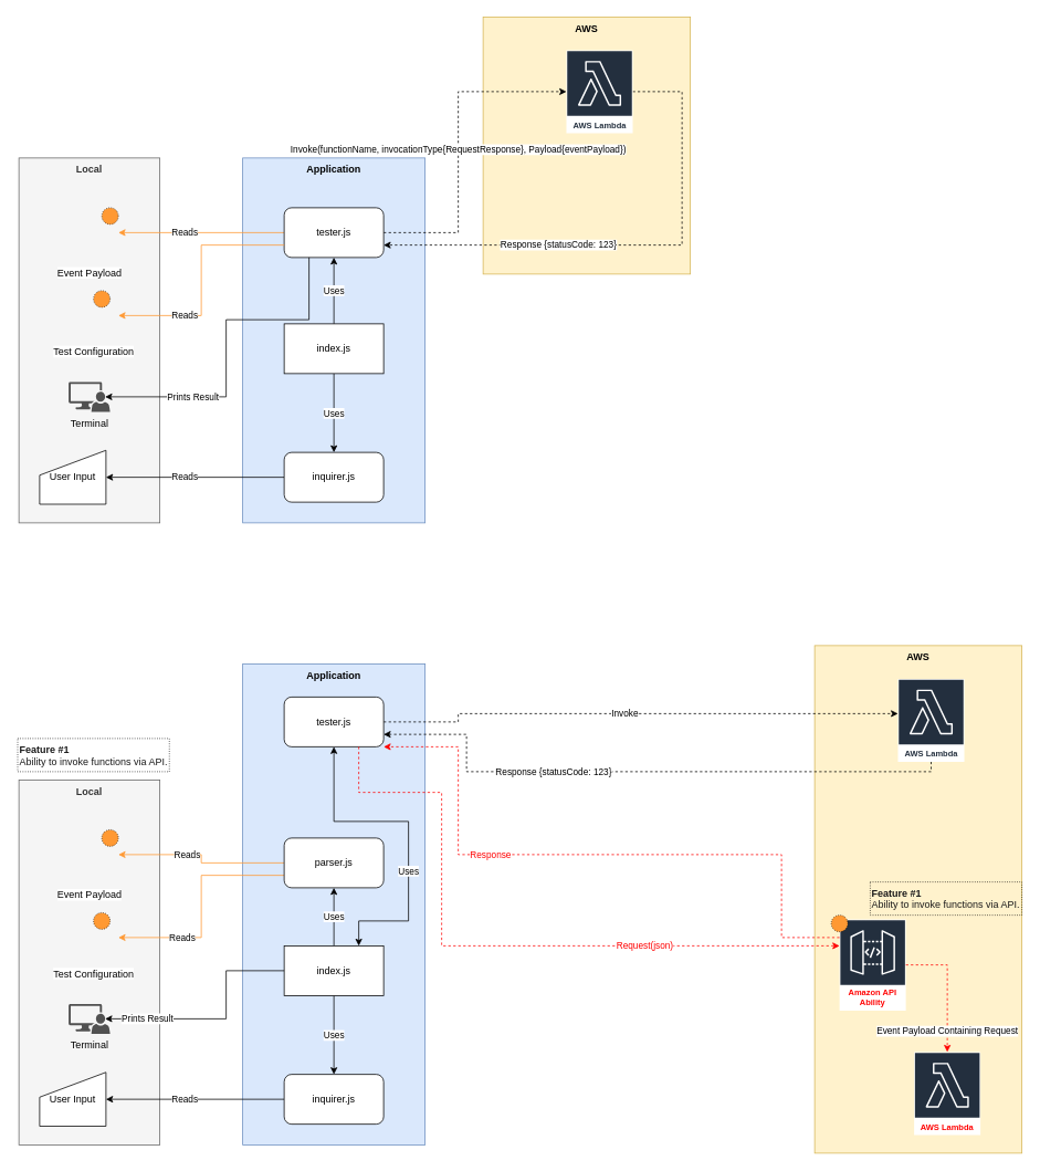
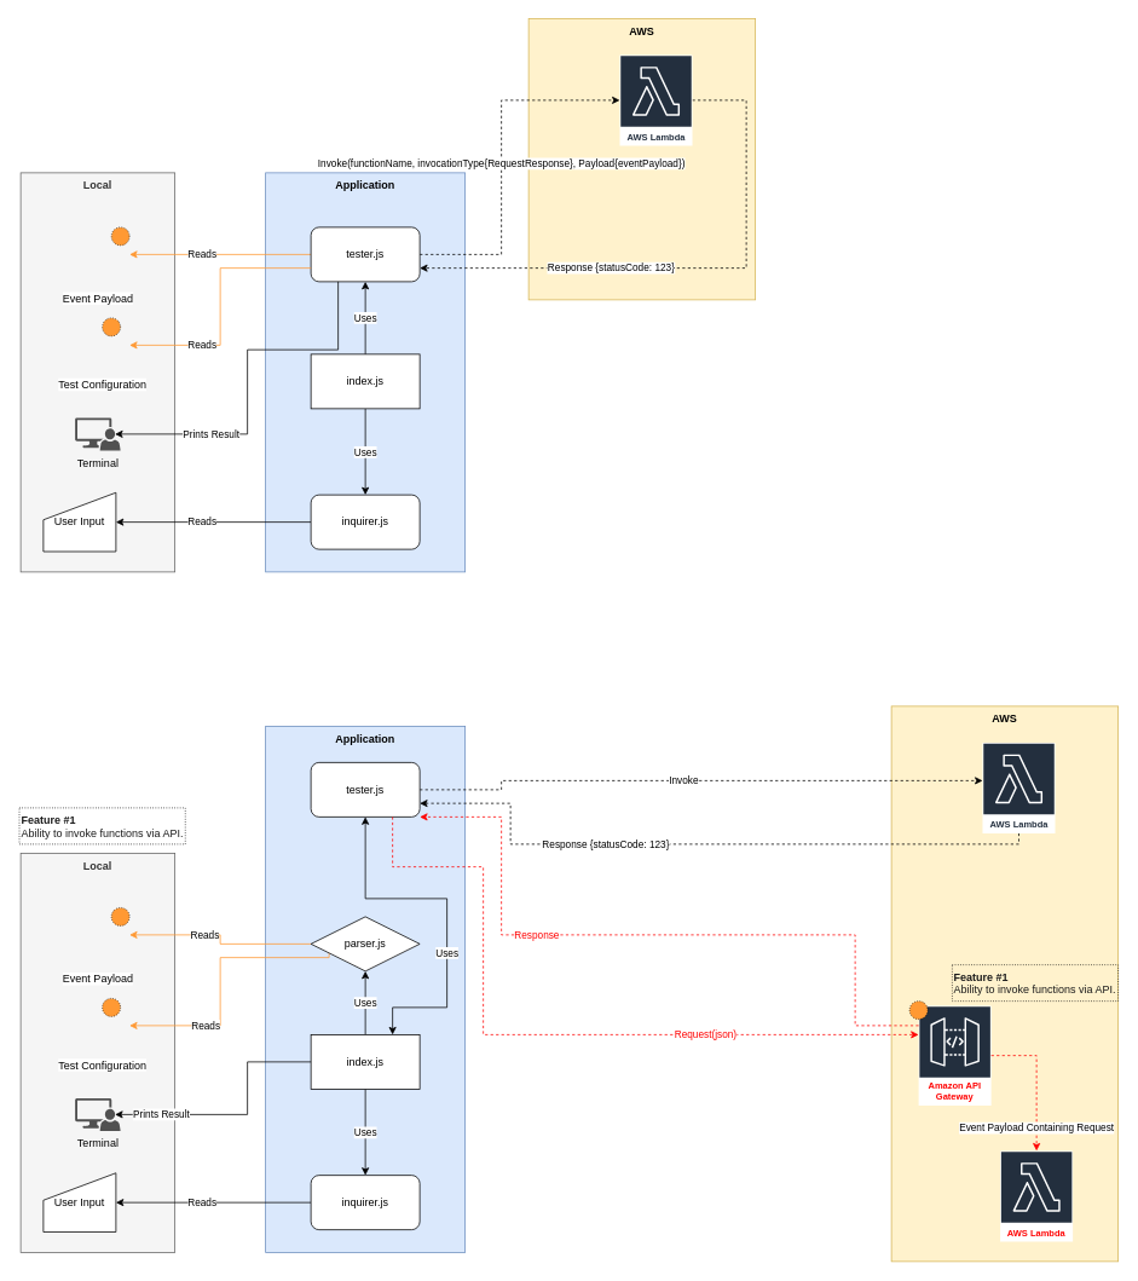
  <mxCell id="0" />
  <mxCell id="1" parent="0" />
  <mxCell id="2" value="AWS" style="rounded=0;whiteSpace=wrap;html=1;shadow=0;glass=0;comic=0;fillColor=#fff2cc;strokeColor=#d6b656;verticalAlign=top;fontStyle=1" vertex="1" parent="1"><mxGeometry x="982" y="778" width="250" height="612" as="geometry" /></mxCell>
  <mxCell id="3" value="Local" style="rounded=0;whiteSpace=wrap;html=1;shadow=0;glass=0;comic=0;fillColor=#f5f5f5;strokeColor=#666666;verticalAlign=top;fontStyle=1;fontColor=#333333;" parent="1" vertex="1"><mxGeometry x="22" y="190" width="170" height="440" as="geometry" /></mxCell>
  <mxCell id="4" value="Application" style="rounded=0;whiteSpace=wrap;html=1;shadow=0;glass=0;comic=0;fillColor=#dae8fc;strokeColor=#6c8ebf;verticalAlign=top;fontStyle=1" parent="1" vertex="1"><mxGeometry x="292" y="190" width="220" height="440" as="geometry" /></mxCell>
  <mxCell id="5" value="AWS" style="rounded=0;whiteSpace=wrap;html=1;shadow=0;glass=0;comic=0;fillColor=#fff2cc;strokeColor=#d6b656;verticalAlign=top;fontStyle=1" parent="1" vertex="1"><mxGeometry x="582" y="20" width="250" height="310" as="geometry" /></mxCell>
  <mxCell id="6" value="Uses" style="edgeStyle=orthogonalEdgeStyle;rounded=0;orthogonalLoop=1;jettySize=auto;html=1;exitX=0.5;exitY=0;exitDx=0;exitDy=0;entryX=0.5;entryY=1;entryDx=0;entryDy=0;" parent="1" source="9" target="12" edge="1"><mxGeometry relative="1" as="geometry" /></mxCell>
  <mxCell id="7" value="Reads" style="edgeStyle=orthogonalEdgeStyle;rounded=0;orthogonalLoop=1;jettySize=auto;html=1;entryX=1;entryY=0.5;entryDx=0;entryDy=0;exitX=0;exitY=0.5;exitDx=0;exitDy=0;strokeColor=#FF9933;" parent="1" source="12" target="10" edge="1"><mxGeometry x="0.3" y="-10" relative="1" as="geometry"><mxPoint x="502" y="395" as="targetPoint" /><Array as="points"><mxPoint x="212" y="280" /><mxPoint x="212" y="280" /></Array><mxPoint x="10" y="10" as="offset" /></mxGeometry></mxCell>
  <mxCell id="8" value="Uses" style="edgeStyle=orthogonalEdgeStyle;rounded=0;orthogonalLoop=1;jettySize=auto;html=1;exitX=0.5;exitY=1;exitDx=0;exitDy=0;entryX=0.5;entryY=0;entryDx=0;entryDy=0;" parent="1" source="9" target="15" edge="1"><mxGeometry relative="1" as="geometry"><mxPoint x="332" y="465" as="targetPoint" /></mxGeometry></mxCell>
  <mxCell id="9" value="index.js" style="rounded=0;whiteSpace=wrap;html=1;glass=0;comic=0;shadow=0;" parent="1" vertex="1"><mxGeometry x="342" y="390" width="120" height="60" as="geometry" /></mxCell>
  <mxCell id="10" value="Event Payload" style="shape=image;html=1;verticalAlign=top;verticalLabelPosition=bottom;labelBackgroundColor=#ffffff;imageAspect=0;aspect=fixed;image=https://cdn3.iconfinder.com/data/icons/file-set-volume-1/512/Artboard_9-128.png" parent="1" vertex="1"><mxGeometry x="72" y="245" width="70" height="70" as="geometry" /></mxCell>
  <mxCell id="11" value="Invoke(functionName, invocationType{RequestResponse}, Payload{eventPayload})" style="edgeStyle=orthogonalEdgeStyle;rounded=0;orthogonalLoop=1;jettySize=auto;html=1;exitX=1;exitY=0.5;exitDx=0;exitDy=0;dashed=1;" parent="1" source="12" target="21" edge="1"><mxGeometry x="-0.027" relative="1" as="geometry"><mxPoint x="572" y="180" as="targetPoint" /><Array as="points"><mxPoint x="552" y="280" /><mxPoint x="552" y="110" /></Array><mxPoint as="offset" /></mxGeometry></mxCell>
  <mxCell id="12" value="tester.js" style="rounded=1;whiteSpace=wrap;html=1;" parent="1" vertex="1"><mxGeometry x="342" y="250" width="120" height="60" as="geometry" /></mxCell>
  <mxCell id="13" value="User Input" style="shape=manualInput;whiteSpace=wrap;html=1;" parent="1" vertex="1"><mxGeometry x="47" y="542.5" width="80" height="65" as="geometry" /></mxCell>
  <mxCell id="14" value="Reads" style="edgeStyle=orthogonalEdgeStyle;rounded=0;orthogonalLoop=1;jettySize=auto;html=1;entryX=1;entryY=0.5;entryDx=0;entryDy=0;" parent="1" source="15" target="13" edge="1"><mxGeometry x="0.116" relative="1" as="geometry"><mxPoint as="offset" /></mxGeometry></mxCell>
  <mxCell id="15" value="inquirer.js" style="rounded=1;whiteSpace=wrap;html=1;" parent="1" vertex="1"><mxGeometry x="342" y="545" width="120" height="60" as="geometry" /></mxCell>
  <mxCell id="16" value="Response {statusCode: 123}" style="edgeStyle=orthogonalEdgeStyle;rounded=0;orthogonalLoop=1;jettySize=auto;html=1;entryX=1;entryY=0.75;entryDx=0;entryDy=0;dashed=1;" parent="1" source="21" target="12" edge="1"><mxGeometry x="0.305" relative="1" as="geometry"><mxPoint x="752" y="100" as="sourcePoint" /><mxPoint x="602" y="116" as="targetPoint" /><Array as="points"><mxPoint x="822" y="110" /><mxPoint x="822" y="295" /></Array><mxPoint as="offset" /></mxGeometry></mxCell>
  <mxCell id="17" value="Test Configuration" style="shape=image;html=1;verticalAlign=top;verticalLabelPosition=bottom;labelBackgroundColor=#ffffff;imageAspect=0;aspect=fixed;image=https://cdn1.iconfinder.com/data/icons/hawcons/32/698356-icon-103-document-file-yml-128.png;rounded=0;shadow=0;glass=0;comic=0;fontColor=#000000;" parent="1" vertex="1"><mxGeometry x="82" y="350" width="60" height="60" as="geometry" /></mxCell>
  <mxCell id="18" value="Reads" style="edgeStyle=orthogonalEdgeStyle;rounded=0;orthogonalLoop=1;jettySize=auto;html=1;entryX=1;entryY=0.5;entryDx=0;entryDy=0;exitX=0;exitY=0.75;exitDx=0;exitDy=0;strokeColor=#FF9933;" parent="1" source="12" target="17" edge="1"><mxGeometry x="0.439" relative="1" as="geometry"><mxPoint x="282" y="300" as="sourcePoint" /><mxPoint x="152" y="290" as="targetPoint" /><Array as="points"><mxPoint x="242" y="295" /><mxPoint x="242" y="380" /></Array><mxPoint as="offset" /></mxGeometry></mxCell>
  <mxCell id="19" value="Terminal" style="pointerEvents=1;shadow=0;dashed=0;html=1;strokeColor=none;labelPosition=center;verticalLabelPosition=bottom;verticalAlign=top;align=center;fillColor=#515151;shape=mxgraph.mscae.system_center.admin_console;rounded=0;glass=0;comic=0;fontColor=#000000;" parent="1" vertex="1"><mxGeometry x="82" y="460" width="50" height="36" as="geometry" /></mxCell>
  <mxCell id="20" value="Prints Result" style="edgeStyle=orthogonalEdgeStyle;rounded=0;orthogonalLoop=1;jettySize=auto;html=1;entryX=0.88;entryY=0.5;entryDx=0;entryDy=0;exitX=0.25;exitY=1;exitDx=0;exitDy=0;entryPerimeter=0;" parent="1" source="12" target="19" edge="1"><mxGeometry x="0.488" relative="1" as="geometry"><mxPoint x="352" y="305" as="sourcePoint" /><mxPoint x="152" y="390" as="targetPoint" /><Array as="points"><mxPoint x="372" y="385" /><mxPoint x="272" y="385" /><mxPoint x="272" y="478" /></Array><mxPoint as="offset" /></mxGeometry></mxCell>
  <mxCell id="21" value="AWS Lambda" style="outlineConnect=0;fontColor=#232F3E;gradientColor=none;strokeColor=#ffffff;fillColor=#232F3E;dashed=0;verticalLabelPosition=middle;verticalAlign=bottom;align=center;html=1;whiteSpace=wrap;fontSize=10;fontStyle=1;spacing=3;shape=mxgraph.aws4.productIcon;prIcon=mxgraph.aws4.lambda;rounded=0;shadow=0;glass=0;comic=0;" parent="1" vertex="1"><mxGeometry x="682.5" y="60" width="80" height="100" as="geometry" /></mxCell>
  <mxCell id="22" value="Feature #1&lt;br&gt;&lt;span style=&quot;font-weight: normal&quot;&gt;Ability to invoke functions via API.&lt;/span&gt;" style="text;html=1;strokeColor=#000000;fillColor=none;align=left;verticalAlign=top;whiteSpace=wrap;rounded=0;shadow=0;glass=0;dashed=1;dashPattern=1 2;comic=0;labelBackgroundColor=none;fontColor=#1A1A1A;fontStyle=1;labelBorderColor=none;" parent="1" vertex="1"><mxGeometry x="20.5" y="890" width="183" height="40" as="geometry" /></mxCell>
  <mxCell id="23" value="" style="ellipse;whiteSpace=wrap;html=1;aspect=fixed;rounded=0;shadow=0;glass=0;dashed=1;dashPattern=1 2;comic=0;labelBackgroundColor=none;strokeColor=#000000;fillColor=#FF9933;gradientColor=none;fontColor=#1A1A1A;align=left;" parent="1" vertex="1"><mxGeometry x="122" y="250" width="20" height="20" as="geometry" /></mxCell>
  <mxCell id="24" value="" style="ellipse;whiteSpace=wrap;html=1;aspect=fixed;rounded=0;shadow=0;glass=0;dashed=1;dashPattern=1 2;comic=0;labelBackgroundColor=none;strokeColor=#000000;fillColor=#FF9933;gradientColor=none;fontColor=#1A1A1A;align=left;" parent="1" vertex="1"><mxGeometry x="112" y="350" width="20" height="20" as="geometry" /></mxCell>
  <mxCell id="25" value="Local" style="rounded=0;whiteSpace=wrap;html=1;shadow=0;glass=0;comic=0;fillColor=#f5f5f5;strokeColor=#666666;verticalAlign=top;fontStyle=1;fontColor=#333333;" vertex="1" parent="1"><mxGeometry x="22" y="940" width="170" height="440" as="geometry" /></mxCell>
  <mxCell id="26" value="Application" style="rounded=0;whiteSpace=wrap;html=1;shadow=0;glass=0;comic=0;fillColor=#dae8fc;strokeColor=#6c8ebf;verticalAlign=top;fontStyle=1" vertex="1" parent="1"><mxGeometry x="292" y="800" width="220" height="580" as="geometry" /></mxCell>
  <mxCell id="27" value="Uses" style="edgeStyle=orthogonalEdgeStyle;rounded=0;orthogonalLoop=1;jettySize=auto;html=1;exitX=0.5;exitY=0;exitDx=0;exitDy=0;entryX=0.5;entryY=1;entryDx=0;entryDy=0;" edge="1" parent="1" source="30" target="52"><mxGeometry relative="1" as="geometry"><mxPoint x="562" y="1210" as="targetPoint" /></mxGeometry></mxCell>
  <mxCell id="28" value="Reads" style="edgeStyle=orthogonalEdgeStyle;rounded=0;orthogonalLoop=1;jettySize=auto;html=1;entryX=1;entryY=0.5;entryDx=0;entryDy=0;exitX=0;exitY=0.5;exitDx=0;exitDy=0;strokeColor=#FF9933;" edge="1" parent="1" source="52" target="31"><mxGeometry x="0.3" y="-10" relative="1" as="geometry"><mxPoint x="502" y="1145" as="targetPoint" /><Array as="points"><mxPoint x="242" y="1040" /><mxPoint x="242" y="1030" /></Array><mxPoint x="10" y="10" as="offset" /></mxGeometry></mxCell>
  <mxCell id="29" value="Uses" style="edgeStyle=orthogonalEdgeStyle;rounded=0;orthogonalLoop=1;jettySize=auto;html=1;exitX=0.5;exitY=1;exitDx=0;exitDy=0;entryX=0.5;entryY=0;entryDx=0;entryDy=0;" edge="1" parent="1" source="30" target="36"><mxGeometry relative="1" as="geometry"><mxPoint x="332" y="1215" as="targetPoint" /></mxGeometry></mxCell>
  <mxCell id="30" value="index.js" style="rounded=0;whiteSpace=wrap;html=1;glass=0;comic=0;shadow=0;" vertex="1" parent="1"><mxGeometry x="342" y="1140" width="120" height="60" as="geometry" /></mxCell>
  <mxCell id="31" value="Event Payload" style="shape=image;html=1;verticalAlign=top;verticalLabelPosition=bottom;labelBackgroundColor=#ffffff;imageAspect=0;aspect=fixed;image=https://cdn3.iconfinder.com/data/icons/file-set-volume-1/512/Artboard_9-128.png" vertex="1" parent="1"><mxGeometry x="72" y="995" width="70" height="70" as="geometry" /></mxCell>
  <mxCell id="32" value="Invoke" style="edgeStyle=orthogonalEdgeStyle;rounded=0;orthogonalLoop=1;jettySize=auto;html=1;exitX=1;exitY=0.5;exitDx=0;exitDy=0;dashed=1;" edge="1" parent="1" source="33" target="43"><mxGeometry x="-0.046" relative="1" as="geometry"><mxPoint x="572" y="930" as="targetPoint" /><Array as="points"><mxPoint x="552" y="870" /><mxPoint x="552" y="860" /></Array><mxPoint as="offset" /></mxGeometry></mxCell>
  <mxCell id="33" value="tester.js" style="rounded=1;whiteSpace=wrap;html=1;" vertex="1" parent="1"><mxGeometry x="342" y="840" width="120" height="60" as="geometry" /></mxCell>
  <mxCell id="34" value="User Input" style="shape=manualInput;whiteSpace=wrap;html=1;" vertex="1" parent="1"><mxGeometry x="47" y="1292.5" width="80" height="65" as="geometry" /></mxCell>
  <mxCell id="35" value="Reads" style="edgeStyle=orthogonalEdgeStyle;rounded=0;orthogonalLoop=1;jettySize=auto;html=1;entryX=1;entryY=0.5;entryDx=0;entryDy=0;" edge="1" parent="1" source="36" target="34"><mxGeometry x="0.116" relative="1" as="geometry"><mxPoint as="offset" /></mxGeometry></mxCell>
  <mxCell id="36" value="inquirer.js" style="rounded=1;whiteSpace=wrap;html=1;" vertex="1" parent="1"><mxGeometry x="342" y="1295" width="120" height="60" as="geometry" /></mxCell>
  <mxCell id="37" value="Response {statusCode: 123}" style="edgeStyle=orthogonalEdgeStyle;rounded=0;orthogonalLoop=1;jettySize=auto;html=1;entryX=1;entryY=0.75;entryDx=0;entryDy=0;dashed=1;" edge="1" parent="1" source="43" target="33"><mxGeometry x="0.305" relative="1" as="geometry"><mxPoint x="752" y="850" as="sourcePoint" /><mxPoint x="602" y="866" as="targetPoint" /><Array as="points"><mxPoint x="1123" y="930" /><mxPoint x="562" y="930" /><mxPoint x="562" y="885" /></Array><mxPoint as="offset" /></mxGeometry></mxCell>
  <mxCell id="38" value="Test Configuration" style="shape=image;html=1;verticalAlign=top;verticalLabelPosition=bottom;labelBackgroundColor=#ffffff;imageAspect=0;aspect=fixed;image=https://cdn1.iconfinder.com/data/icons/hawcons/32/698356-icon-103-document-file-yml-128.png;rounded=0;shadow=0;glass=0;comic=0;fontColor=#000000;" vertex="1" parent="1"><mxGeometry x="82" y="1100" width="60" height="60" as="geometry" /></mxCell>
  <mxCell id="39" value="Reads" style="edgeStyle=orthogonalEdgeStyle;rounded=0;orthogonalLoop=1;jettySize=auto;html=1;entryX=1;entryY=0.5;entryDx=0;entryDy=0;exitX=0;exitY=0.75;exitDx=0;exitDy=0;strokeColor=#FF9933;" edge="1" parent="1" source="52" target="38"><mxGeometry x="0.439" relative="1" as="geometry"><mxPoint x="282" y="1050" as="sourcePoint" /><mxPoint x="152" y="1040" as="targetPoint" /><Array as="points"><mxPoint x="242" y="1055" /><mxPoint x="242" y="1130" /></Array><mxPoint as="offset" /></mxGeometry></mxCell>
  <mxCell id="40" value="Terminal" style="pointerEvents=1;shadow=0;dashed=0;html=1;strokeColor=none;labelPosition=center;verticalLabelPosition=bottom;verticalAlign=top;align=center;fillColor=#515151;shape=mxgraph.mscae.system_center.admin_console;rounded=0;glass=0;comic=0;fontColor=#000000;" vertex="1" parent="1"><mxGeometry x="82" y="1210" width="50" height="36" as="geometry" /></mxCell>
  <mxCell id="41" value="Prints Result" style="edgeStyle=orthogonalEdgeStyle;rounded=0;orthogonalLoop=1;jettySize=auto;html=1;entryX=0.88;entryY=0.5;entryDx=0;entryDy=0;exitX=0;exitY=0.5;exitDx=0;exitDy=0;entryPerimeter=0;" edge="1" parent="1" source="30" target="40"><mxGeometry x="0.631" relative="1" as="geometry"><mxPoint x="352" y="1055" as="sourcePoint" /><mxPoint x="152" y="1140" as="targetPoint" /><Array as="points"><mxPoint x="272" y="1170" /><mxPoint x="272" y="1228" /></Array><mxPoint as="offset" /></mxGeometry></mxCell>
- <mxCell id="42" value="Amazon API Ability" style="outlineConnect=0;fontColor=#FF0000;gradientColor=none;strokeColor=#ffffff;fillColor=#232F3E;dashed=0;verticalLabelPosition=middle;verticalAlign=bottom;align=center;html=1;whiteSpace=wrap;fontSize=10;fontStyle=1;spacing=3;shape=mxgraph.aws4.productIcon;prIcon=mxgraph.aws4.api_gateway;rounded=0;shadow=0;glass=0;comic=0;labelBorderColor=none;labelBackgroundColor=#ffffff;" vertex="1" parent="1"><mxGeometry x="1012" y="1108" width="80" height="110" as="geometry" /></mxCell>
+ <mxCell id="42" value="Amazon API Gateway" style="outlineConnect=0;fontColor=#FF0000;gradientColor=none;strokeColor=#ffffff;fillColor=#232F3E;dashed=0;verticalLabelPosition=middle;verticalAlign=bottom;align=center;html=1;whiteSpace=wrap;fontSize=10;fontStyle=1;spacing=3;shape=mxgraph.aws4.productIcon;prIcon=mxgraph.aws4.api_gateway;rounded=0;shadow=0;glass=0;comic=0;labelBorderColor=none;labelBackgroundColor=#ffffff;" vertex="1" parent="1"><mxGeometry x="1012" y="1108" width="80" height="110" as="geometry" /></mxCell>
  <mxCell id="43" value="AWS Lambda" style="outlineConnect=0;fontColor=#232F3E;gradientColor=none;strokeColor=#ffffff;fillColor=#232F3E;dashed=0;verticalLabelPosition=middle;verticalAlign=bottom;align=center;html=1;whiteSpace=wrap;fontSize=10;fontStyle=1;spacing=3;shape=mxgraph.aws4.productIcon;prIcon=mxgraph.aws4.lambda;rounded=0;shadow=0;glass=0;comic=0;" vertex="1" parent="1"><mxGeometry x="1082.5" y="818" width="80" height="100" as="geometry" /></mxCell>
  <mxCell id="44" value="AWS Lambda" style="outlineConnect=0;fontColor=#FF0000;gradientColor=none;strokeColor=#ffffff;fillColor=#232F3E;dashed=0;verticalLabelPosition=middle;verticalAlign=bottom;align=center;html=1;whiteSpace=wrap;fontSize=10;fontStyle=1;spacing=3;shape=mxgraph.aws4.productIcon;prIcon=mxgraph.aws4.lambda;rounded=0;shadow=0;glass=0;comic=0;" vertex="1" parent="1"><mxGeometry x="1102" y="1268" width="80" height="100" as="geometry" /></mxCell>
  <mxCell id="45" value="Event Payload Containing Request" style="edgeStyle=orthogonalEdgeStyle;rounded=0;orthogonalLoop=1;jettySize=auto;html=1;dashed=1;strokeColor=#FF0000;" edge="1" parent="1" source="42" target="44"><mxGeometry x="0.677" relative="1" as="geometry"><mxPoint x="1102" y="1393" as="sourcePoint" /><mxPoint x="1022" y="1173" as="targetPoint" /><mxPoint as="offset" /><Array as="points" /></mxGeometry></mxCell>
  <mxCell id="46" value="Response" style="edgeStyle=orthogonalEdgeStyle;rounded=0;orthogonalLoop=1;jettySize=auto;html=1;dashed=1;strokeColor=#FF0000;fontColor=#FF0000;" edge="1" parent="1" source="42" target="33"><mxGeometry x="0.335" relative="1" as="geometry"><mxPoint x="772.5" y="870" as="sourcePoint" /><mxPoint x="552" y="970" as="targetPoint" /><Array as="points"><mxPoint x="942" y="1130" /><mxPoint x="942" y="1030" /><mxPoint x="552" y="1030" /><mxPoint x="552" y="900" /></Array><mxPoint as="offset" /></mxGeometry></mxCell>
  <mxCell id="47" value="Feature #1&lt;br&gt;&lt;span style=&quot;font-weight: normal&quot;&gt;Ability to invoke functions via API.&lt;/span&gt;" style="text;html=1;strokeColor=#000000;fillColor=none;align=left;verticalAlign=top;whiteSpace=wrap;rounded=0;shadow=0;glass=0;dashed=1;dashPattern=1 2;comic=0;labelBackgroundColor=none;fontColor=#1A1A1A;fontStyle=1;labelBorderColor=none;" vertex="1" parent="1"><mxGeometry x="1049" y="1063" width="183" height="40" as="geometry" /></mxCell>
  <mxCell id="48" value="" style="ellipse;whiteSpace=wrap;html=1;aspect=fixed;rounded=0;shadow=0;glass=0;dashed=1;dashPattern=1 2;comic=0;labelBackgroundColor=none;strokeColor=#000000;fillColor=#FF9933;gradientColor=none;fontColor=#1A1A1A;align=left;" vertex="1" parent="1"><mxGeometry x="122" y="1000" width="20" height="20" as="geometry" /></mxCell>
  <mxCell id="49" value="" style="ellipse;whiteSpace=wrap;html=1;aspect=fixed;rounded=0;shadow=0;glass=0;dashed=1;dashPattern=1 2;comic=0;labelBackgroundColor=none;strokeColor=#000000;fillColor=#FF9933;gradientColor=none;fontColor=#1A1A1A;align=left;" vertex="1" parent="1"><mxGeometry x="1002" y="1103" width="20" height="20" as="geometry" /></mxCell>
  <mxCell id="50" value="" style="ellipse;whiteSpace=wrap;html=1;aspect=fixed;rounded=0;shadow=0;glass=0;dashed=1;dashPattern=1 2;comic=0;labelBackgroundColor=none;strokeColor=#000000;fillColor=#FF9933;gradientColor=none;fontColor=#1A1A1A;align=left;" vertex="1" parent="1"><mxGeometry x="112" y="1100" width="20" height="20" as="geometry" /></mxCell>
  <mxCell id="51" value="Uses" style="edgeStyle=orthogonalEdgeStyle;rounded=0;orthogonalLoop=1;jettySize=auto;html=1;exitX=0.75;exitY=0;exitDx=0;exitDy=0;entryX=0.5;entryY=1;entryDx=0;entryDy=0;startArrow=classic;startFill=1;" edge="1" parent="1" source="30" target="33"><mxGeometry x="-0.231" relative="1" as="geometry"><mxPoint x="412" y="1150" as="sourcePoint" /><mxPoint x="412" y="1070" as="targetPoint" /><Array as="points"><mxPoint x="432" y="1110" /><mxPoint x="492" y="1110" /><mxPoint x="492" y="990" /><mxPoint x="402" y="990" /></Array><mxPoint as="offset" /></mxGeometry></mxCell>
- <mxCell id="52" value="parser.js" style="rounded=1;whiteSpace=wrap;html=1;" vertex="1" parent="1"><mxGeometry x="342" y="1010" width="120" height="60" as="geometry" /></mxCell>
+ <mxCell id="52" value="parser.js" style="rhombus;whiteSpace=wrap;html=1;" vertex="1" parent="1"><mxGeometry x="342" y="1010" width="120" height="60" as="geometry" /></mxCell>
  <mxCell id="53" value="Request(json)" style="edgeStyle=orthogonalEdgeStyle;rounded=0;orthogonalLoop=1;jettySize=auto;html=1;exitX=0.75;exitY=1;exitDx=0;exitDy=0;dashed=1;strokeColor=#FF0000;fontColor=#FF0000;" edge="1" parent="1" source="33" target="42"><mxGeometry x="0.426" relative="1" as="geometry"><mxPoint x="432" y="900" as="sourcePoint" /><mxPoint x="552" y="1020" as="targetPoint" /><mxPoint as="offset" /><Array as="points"><mxPoint x="432" y="955" /><mxPoint x="532" y="955" /><mxPoint x="532" y="1140" /></Array></mxGeometry></mxCell>
